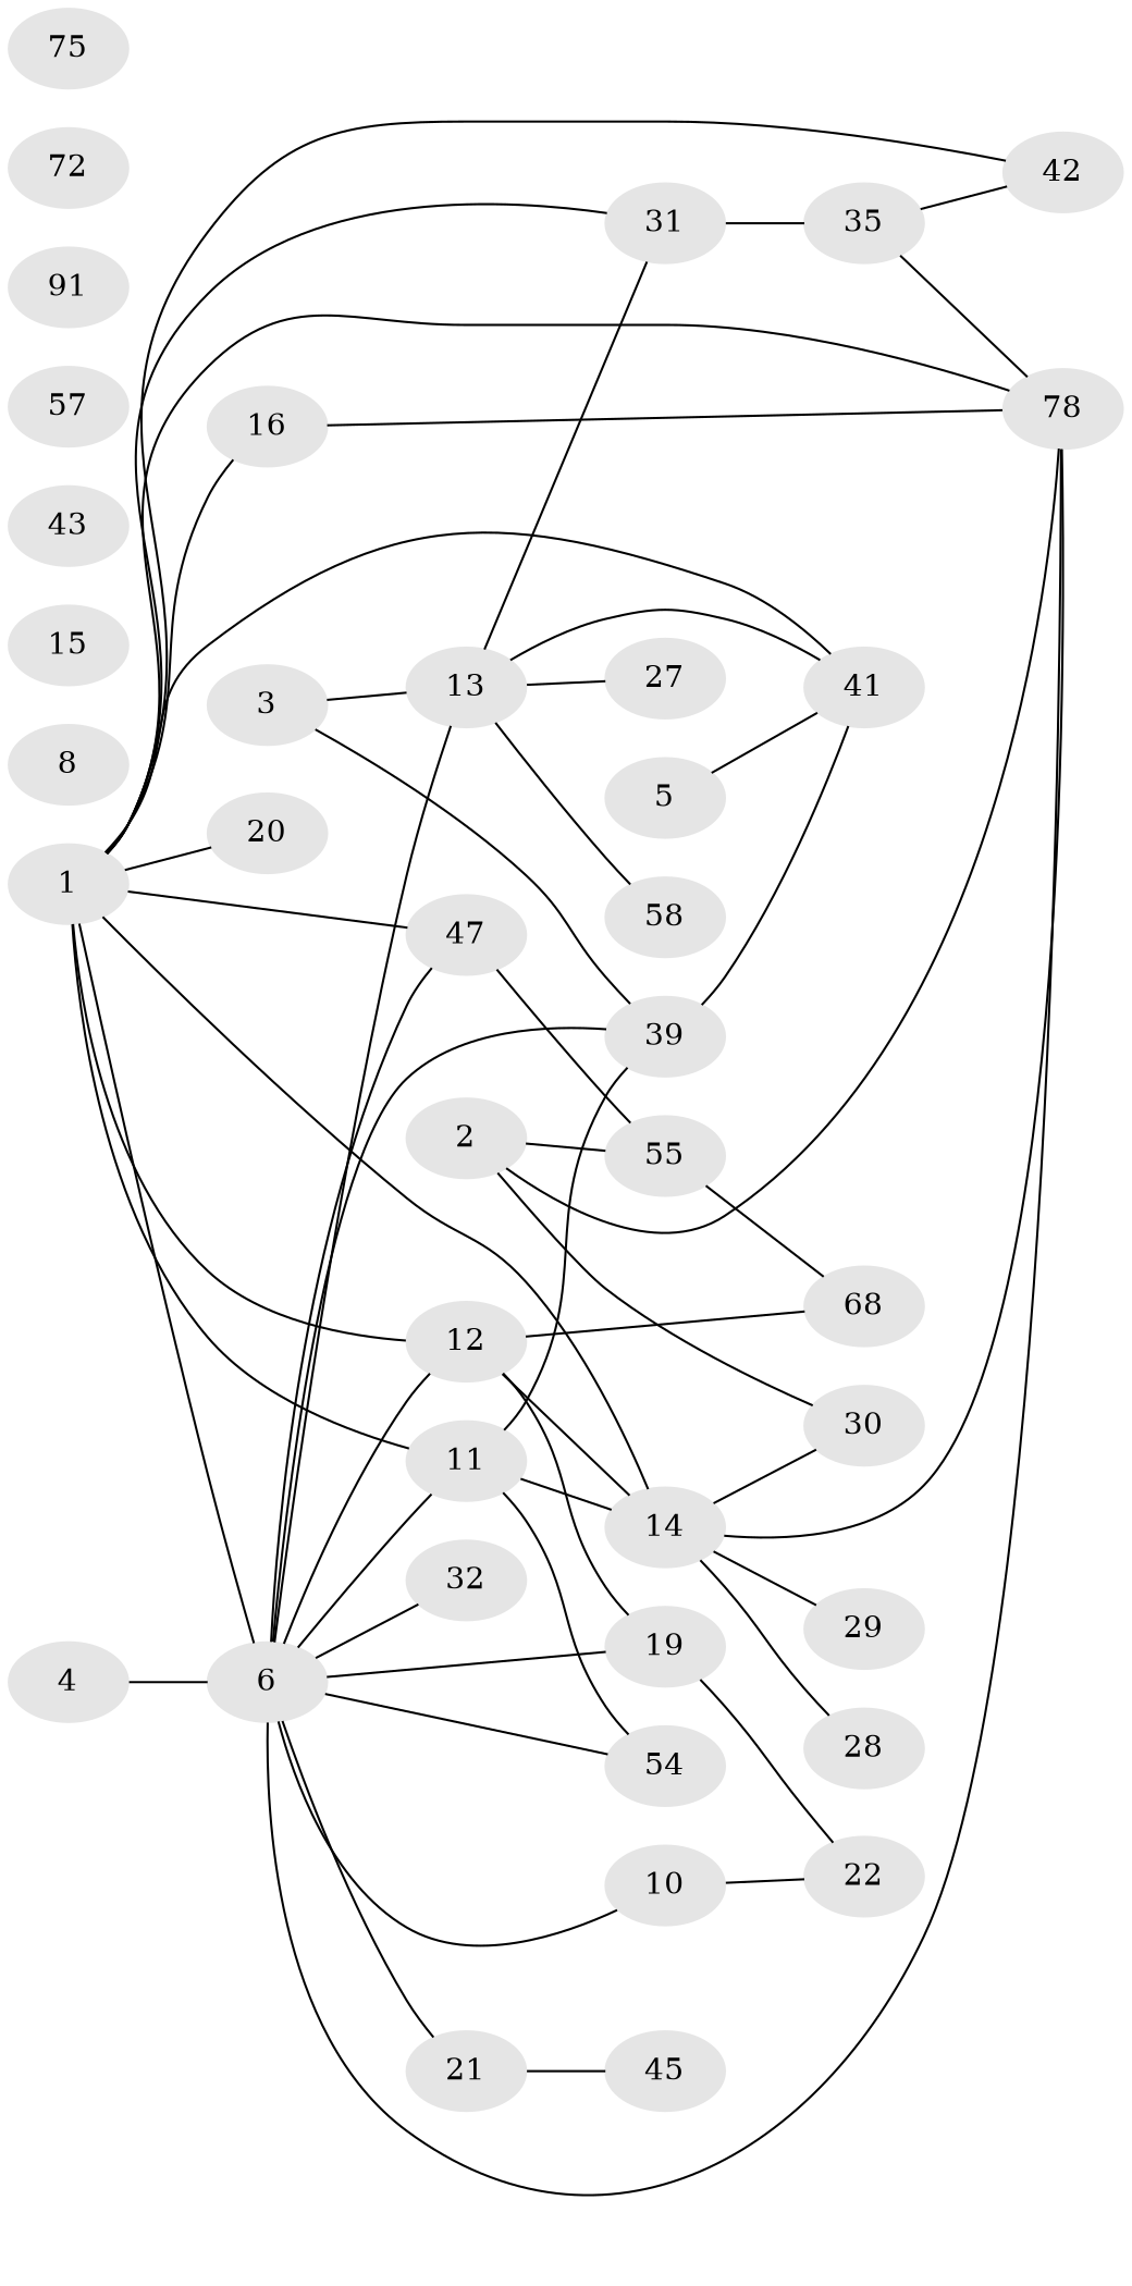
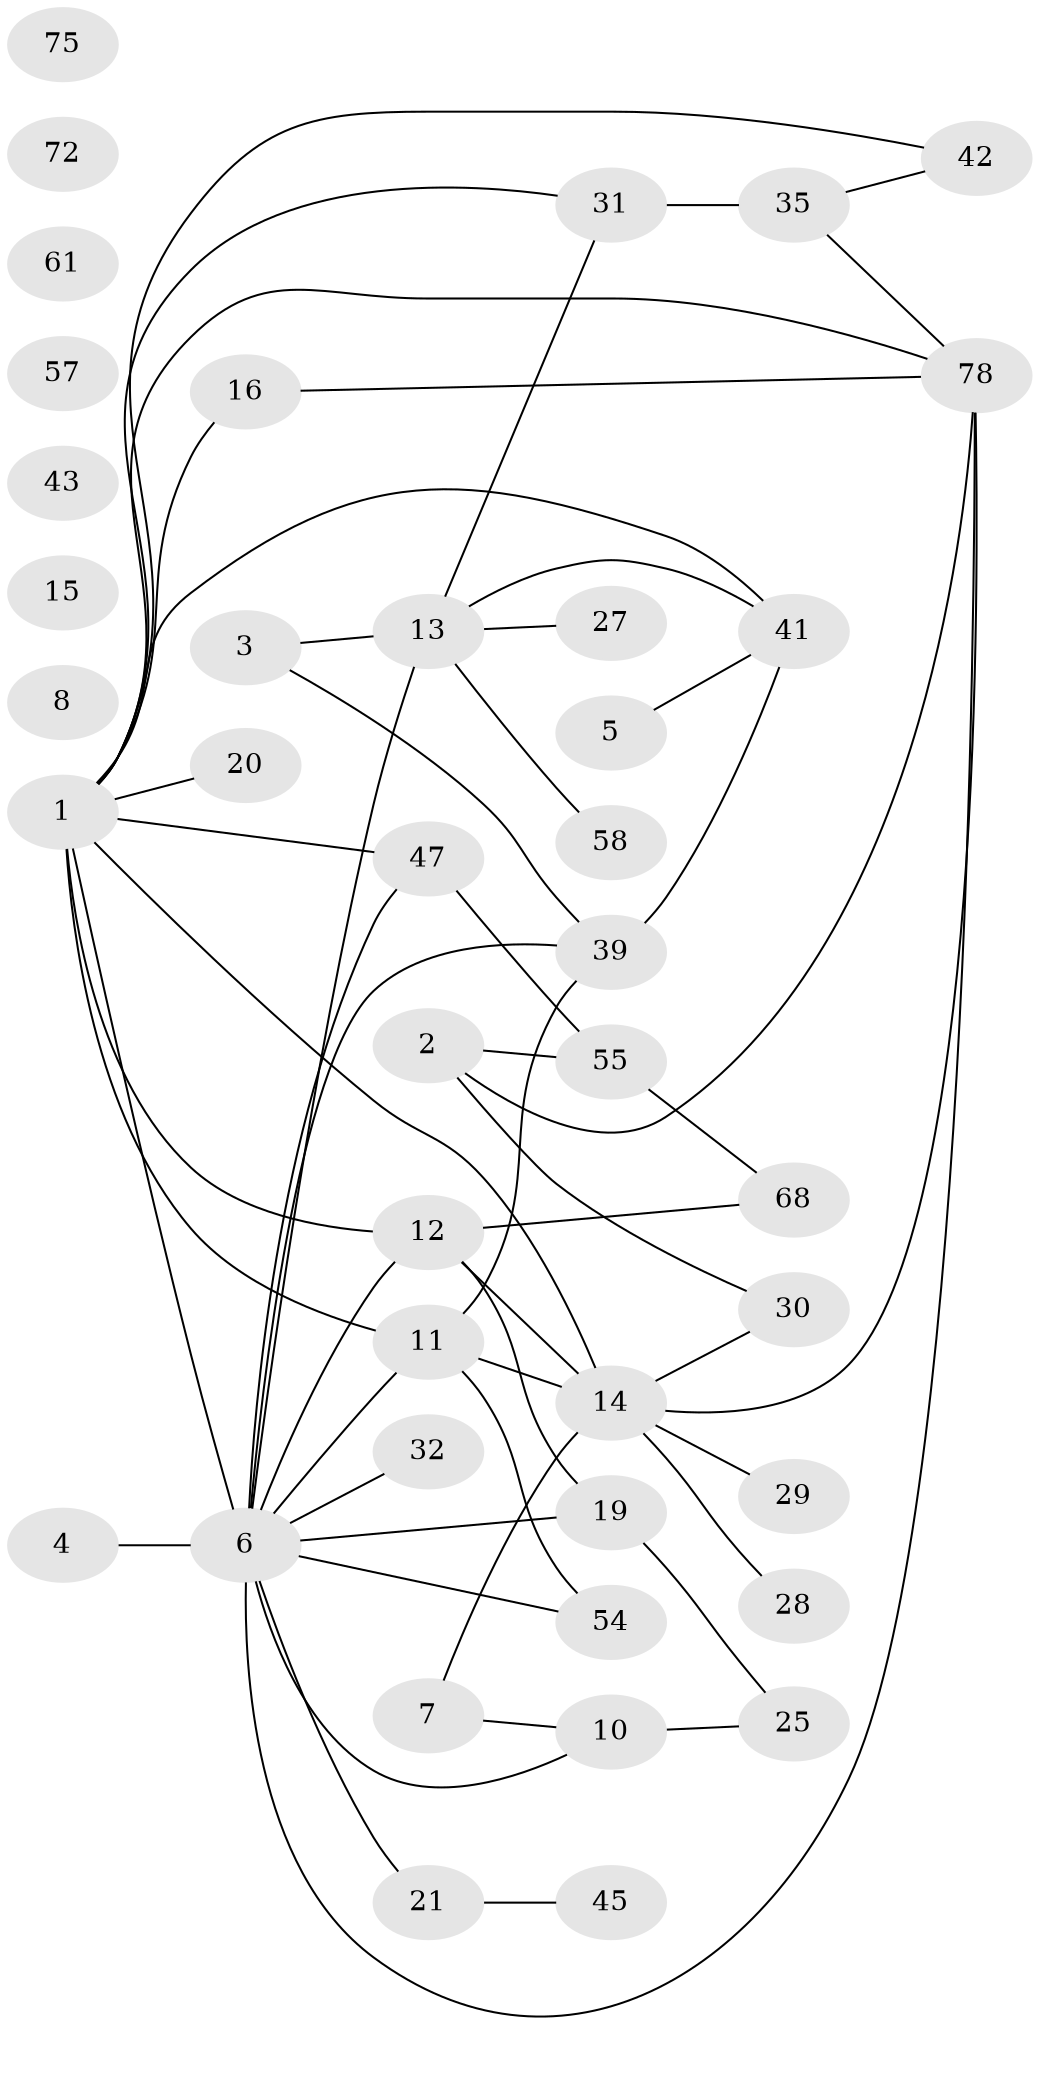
  graph {
    rankdir=LR
    node [color=gray90 style=filled]
    1 [super="+9+18"]
    6 [super="+81+48+67+36+38"]
    11 [super="+24"]
    12 [super="+79+26"]
    14 [super="+33+25+37"]
    16 [super="+17"]
    20
    31
    41 [super="+71"]
    42
    47
    78 [super="+80"]
    13 [super="+53"]
    39 [super="+65"]
    10
    19
    21 [super="+34"]
    32
    54
    68
    30 [super="+76"]
    28 [super="+82+40"]
    29 [super="+51"]
    35 [super="+60+50"]
    55 [super="+59"]
    2
    27
    58
    3
    4
    5
-   22 [super="+46+23"]
+   22 [super="+46+23" label=25]
    45 [super="+69"]
+   7 [super="+66"]
    8
    15
    43
    57
-   61 [label=91]
+   61
    72
    75
    1 -- 6 [weight=2]
    1 -- 11 [weight=2]
    1 -- 12
    1 -- 14 [weight=2]
    1 -- 16
    1 -- 20
    1 -- 31 [weight=2]
    1 -- 41
    1 -- 42
    1 -- 47
    1 -- 78 [weight=2]
    6 -- 11
    6 -- 12
    6 -- 47
    6 -- 78
    6 -- 13
    6 -- 39
    6 -- 10
    6 -- 19 [weight=2]
    6 -- 21 [weight=2]
    6 -- 32
    6 -- 54 [weight=5]
    11 -- 14
    11 -- 39
    11 -- 54
    12 -- 14
    12 -- 19
    12 -- 68
    14 -- 78
    14 -- 30
    14 -- 28
    14 -- 29
    16 -- 78
    31 -- 35
    47 -- 55
    13 -- 31
    13 -- 41
    13 -- 27
    13 -- 58
    39 -- 41
    10 -- 22
    19 -- 22
    21 -- 45
    35 -- 42
    35 -- 78
    55 -- 68
    2 -- 78
    2 -- 30
    2 -- 55
    3 -- 13
    3 -- 39
    4 -- 6
    5 -- 41
+   7 -- 14
+   7 -- 10
  }
